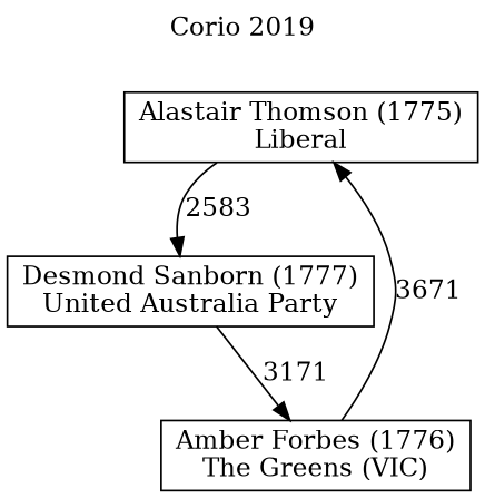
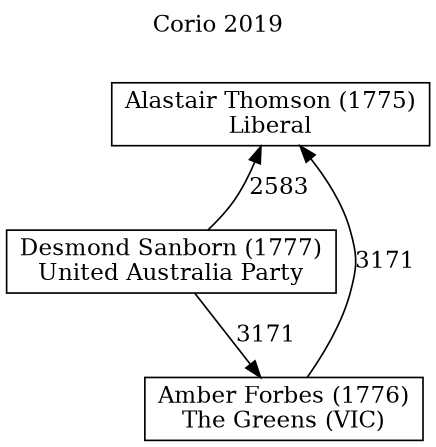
  digraph {
    label="Corio 2019"
    labelloc=t
    mclimit=10
    node [shape=box]
    n1 [label="Alastair Thomson (1775)\nLiberal"]
    n2 [label="Amber Forbes (1776)\nThe Greens (VIC)"]
    n3 [label="Desmond Sanborn (1777)\nUnited Australia Party"]
-   n2 -> n1 [label=3671]
-   n1 -> n3 [label=2583]
+   n2 -> n1 [label=3171]
+   n3 -> n1 [label=2583]
    n3 -> n2 [label=3171]
  }
